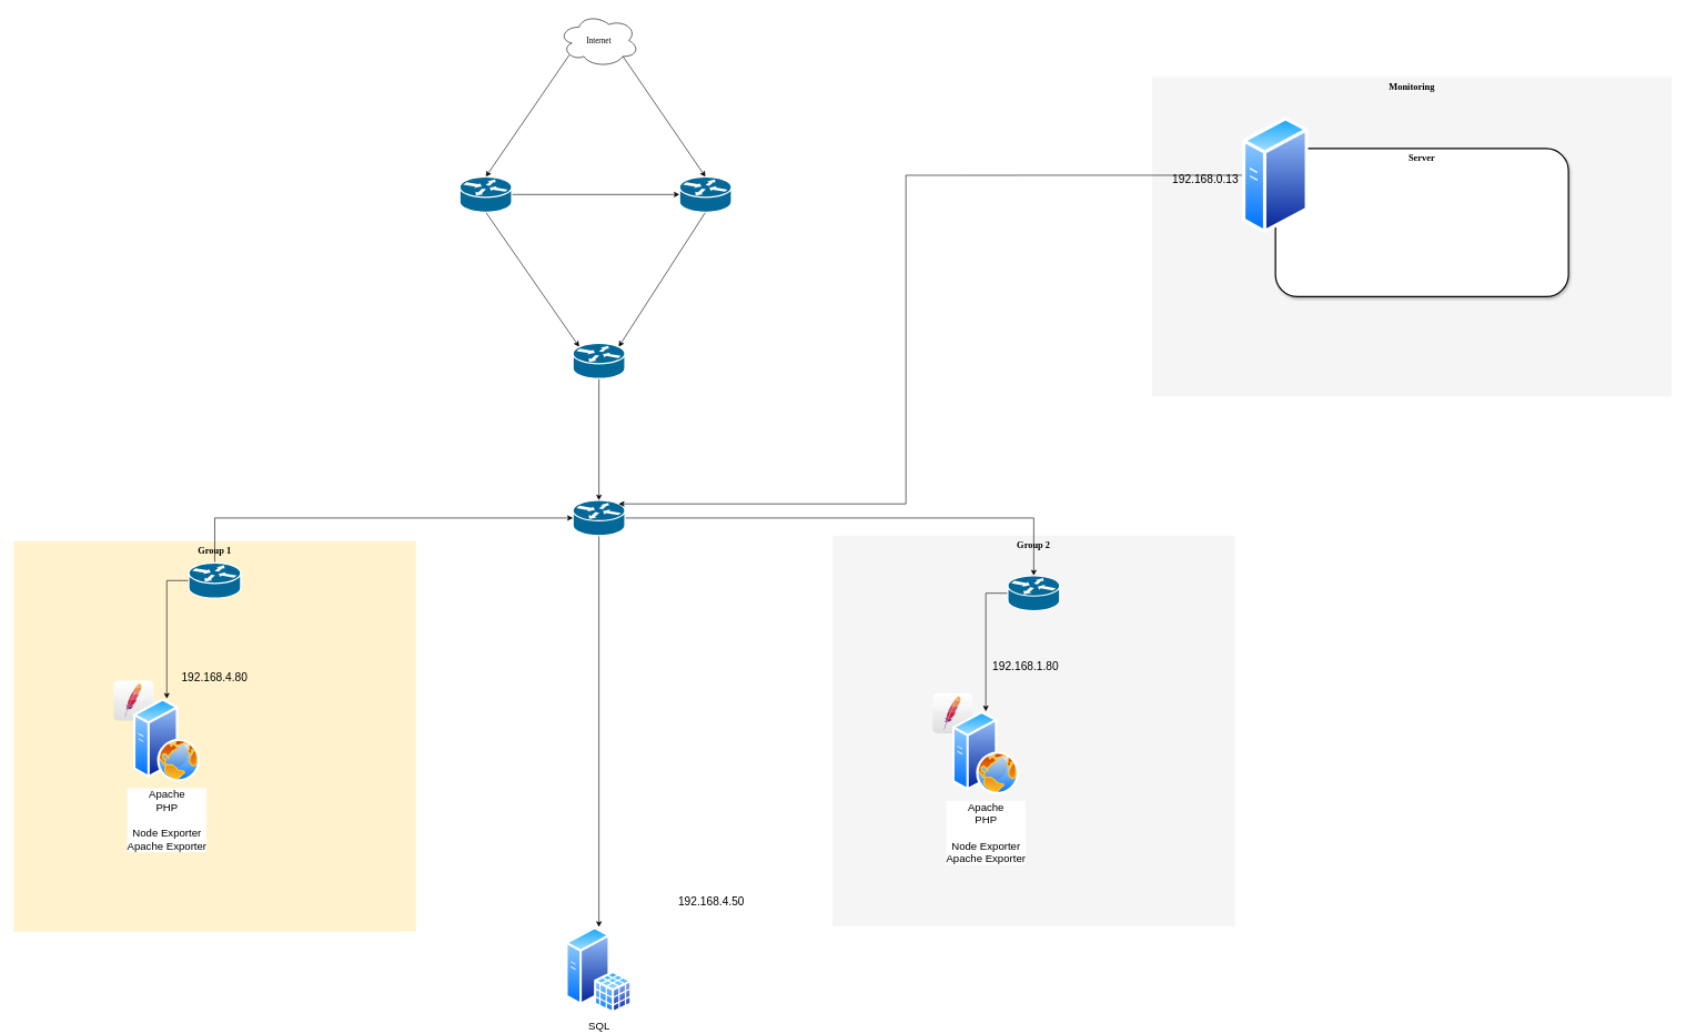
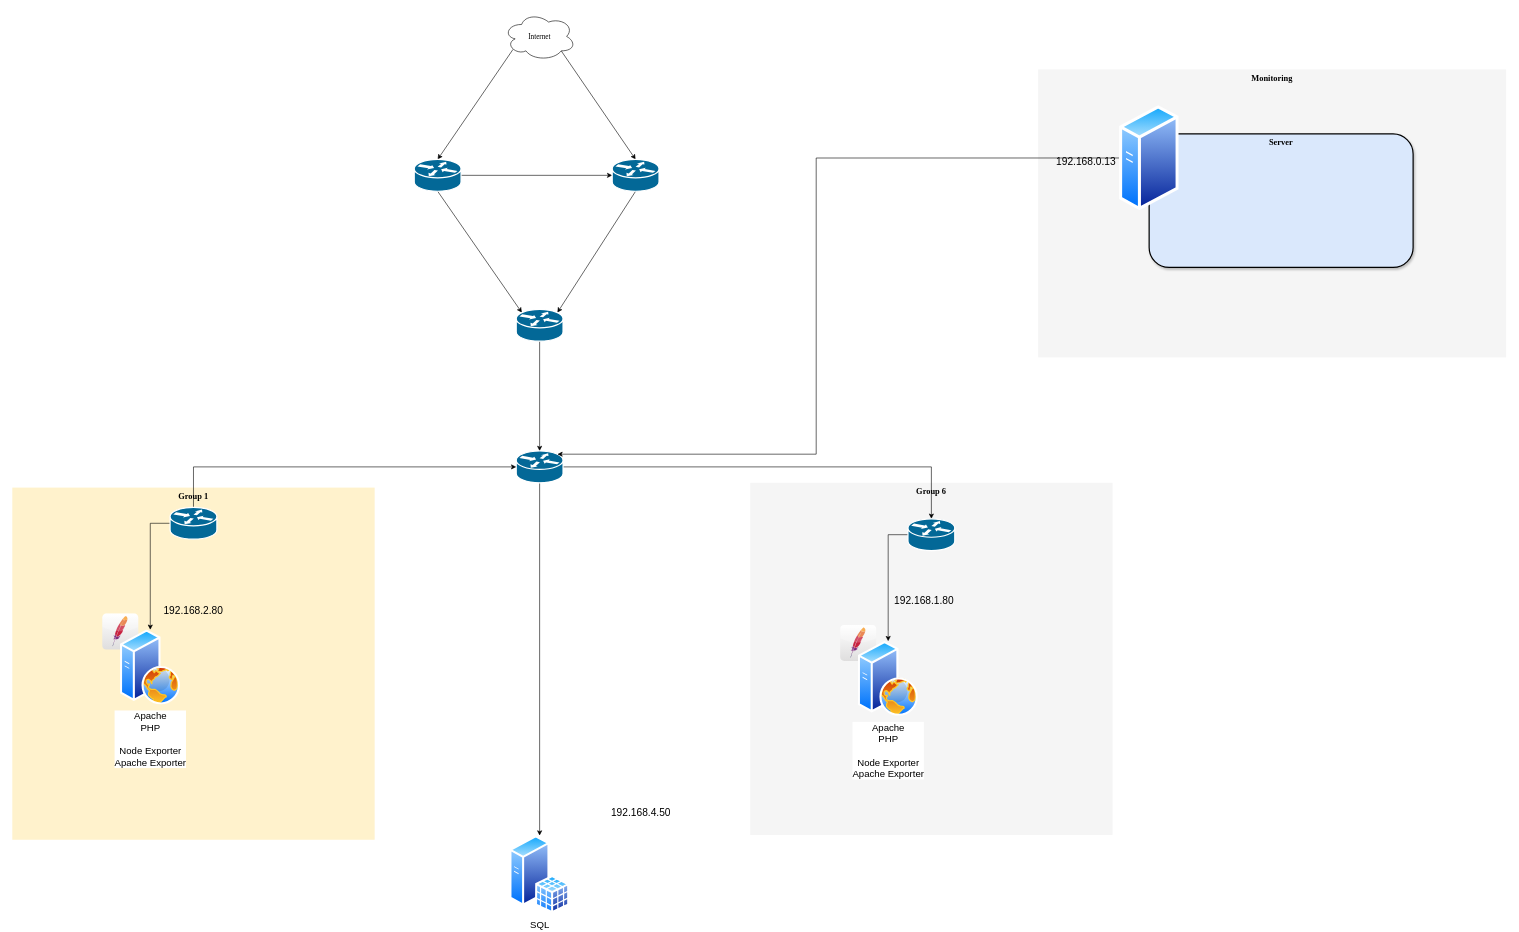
  <mxCell id="0" />
  <mxCell id="1" parent="0" />
- <mxCell id="2" value="Group 2" style="whiteSpace=wrap;html=1;rounded=0;shadow=0;comic=0;strokeWidth=1;fontFamily=Verdana;fontSize=14;fillColor=#f5f5f5;strokeColor=none;fontStyle=1;verticalAlign=top;" parent="1" vertex="1"><mxGeometry x="1250" y="804" width="604" height="587" as="geometry" /></mxCell>
+ <mxCell id="2" value="Group 6" style="whiteSpace=wrap;html=1;rounded=0;shadow=0;comic=0;strokeWidth=1;fontFamily=Verdana;fontSize=14;fillColor=#f5f5f5;strokeColor=none;fontStyle=1;verticalAlign=top;" parent="1" vertex="1"><mxGeometry x="1250" y="804" width="604" height="587" as="geometry" /></mxCell>
  <mxCell id="3" value="Group 1" style="whiteSpace=wrap;html=1;rounded=0;shadow=0;comic=0;strokeWidth=1;fontFamily=Verdana;fontSize=14;fillColor=#fff2cc;strokeColor=none;fontStyle=1;verticalAlign=top;" parent="1" vertex="1"><mxGeometry x="20" y="812" width="604" height="587" as="geometry" /></mxCell>
  <mxCell id="4" style="edgeStyle=none;html=1;labelBackgroundColor=none;startFill=0;endArrow=none;endFill=0;strokeWidth=2;fontFamily=Verdana;fontSize=12;" parent="1" edge="1"><mxGeometry relative="1" as="geometry"><mxPoint x="820" y="426.452" as="targetPoint" /></mxGeometry></mxCell>
  <mxCell id="5" style="edgeStyle=none;html=1;labelBackgroundColor=none;startFill=0;endArrow=none;endFill=0;strokeWidth=2;fontFamily=Verdana;fontSize=12;" parent="1" edge="1"><mxGeometry relative="1" as="geometry"><mxPoint x="823.671" y="401" as="targetPoint" /></mxGeometry></mxCell>
  <mxCell id="6" style="edgeStyle=none;html=1;labelBackgroundColor=none;startFill=0;endArrow=none;endFill=0;strokeWidth=2;fontFamily=Verdana;fontSize=12;" parent="1" edge="1"><mxGeometry relative="1" as="geometry"><mxPoint x="919.235" y="317" as="sourcePoint" /></mxGeometry></mxCell>
  <mxCell id="7" style="edgeStyle=none;html=1;labelBackgroundColor=none;startFill=0;endArrow=none;endFill=0;strokeWidth=2;fontFamily=Verdana;fontSize=12;" parent="1" edge="1"><mxGeometry relative="1" as="geometry"><mxPoint x="1140" y="291" as="sourcePoint" /></mxGeometry></mxCell>
  <mxCell id="8" style="edgeStyle=none;html=1;labelBackgroundColor=none;startFill=0;endArrow=none;endFill=0;strokeWidth=2;fontFamily=Verdana;fontSize=12;" parent="1" edge="1"><mxGeometry relative="1" as="geometry"><mxPoint x="1040" y="444" as="targetPoint" /></mxGeometry></mxCell>
  <mxCell id="9" style="edgeStyle=none;html=1;labelBackgroundColor=none;startFill=0;endArrow=none;endFill=0;strokeWidth=2;fontFamily=Verdana;fontSize=12;" parent="1" edge="1"><mxGeometry relative="1" as="geometry"><mxPoint x="820" y="444" as="sourcePoint" /></mxGeometry></mxCell>
  <mxCell id="10" style="edgeStyle=none;html=1;labelBackgroundColor=none;startFill=0;endArrow=none;endFill=0;strokeWidth=2;fontFamily=Verdana;fontSize=12;" parent="1" edge="1"><mxGeometry relative="1" as="geometry"><mxPoint x="510" y="440.092" as="sourcePoint" /></mxGeometry></mxCell>
  <mxCell id="11" style="edgeStyle=none;html=1;labelBackgroundColor=none;startFill=0;endArrow=none;endFill=0;strokeWidth=2;fontFamily=Verdana;fontSize=12;" parent="1" edge="1"><mxGeometry relative="1" as="geometry"><mxPoint x="510" y="457.807" as="sourcePoint" /></mxGeometry></mxCell>
  <mxCell id="12" style="edgeStyle=none;html=1;labelBackgroundColor=none;startFill=0;endArrow=none;endFill=0;strokeWidth=2;fontFamily=Verdana;fontSize=12;" parent="1" edge="1"><mxGeometry relative="1" as="geometry"><mxPoint x="1104" y="444" as="sourcePoint" /></mxGeometry></mxCell>
  <mxCell id="13" style="edgeStyle=none;rounded=0;orthogonalLoop=1;jettySize=auto;html=1;exitX=0.13;exitY=0.77;exitDx=0;exitDy=0;exitPerimeter=0;entryX=0.5;entryY=0;entryDx=0;entryDy=0;entryPerimeter=0;" parent="1" source="15" target="18" edge="1"><mxGeometry relative="1" as="geometry" /></mxCell>
  <mxCell id="14" style="edgeStyle=none;rounded=0;orthogonalLoop=1;jettySize=auto;html=1;exitX=0.8;exitY=0.8;exitDx=0;exitDy=0;exitPerimeter=0;entryX=0.5;entryY=0;entryDx=0;entryDy=0;entryPerimeter=0;" parent="1" source="15" target="20" edge="1"><mxGeometry relative="1" as="geometry" /></mxCell>
  <mxCell id="15" value="Internet" style="ellipse;shape=cloud;whiteSpace=wrap;html=1;rounded=0;shadow=0;comic=0;strokeWidth=1;fontFamily=Verdana;fontSize=12;" parent="1" vertex="1"><mxGeometry x="839" y="20" width="120" height="80" as="geometry" /></mxCell>
  <mxCell id="16" style="edgeStyle=orthogonalEdgeStyle;rounded=0;orthogonalLoop=1;jettySize=auto;html=1;" parent="1" source="18" target="20" edge="1"><mxGeometry relative="1" as="geometry" /></mxCell>
  <mxCell id="17" style="rounded=0;orthogonalLoop=1;jettySize=auto;html=1;exitX=0.5;exitY=1;exitDx=0;exitDy=0;exitPerimeter=0;entryX=0.12;entryY=0.1;entryDx=0;entryDy=0;entryPerimeter=0;" parent="1" source="18" target="22" edge="1"><mxGeometry relative="1" as="geometry" /></mxCell>
  <mxCell id="18" value="" style="shape=mxgraph.cisco.routers.router;html=1;dashed=0;fillColor=#036897;strokeColor=#ffffff;strokeWidth=2;verticalLabelPosition=bottom;verticalAlign=top;rounded=0;shadow=0;comic=0;fontFamily=Verdana;fontSize=12;" parent="1" vertex="1"><mxGeometry x="690" y="265" width="78" height="53" as="geometry" /></mxCell>
  <mxCell id="19" style="rounded=0;orthogonalLoop=1;jettySize=auto;html=1;exitX=0.5;exitY=1;exitDx=0;exitDy=0;exitPerimeter=0;entryX=0.88;entryY=0.1;entryDx=0;entryDy=0;entryPerimeter=0;" parent="1" source="20" target="22" edge="1"><mxGeometry relative="1" as="geometry" /></mxCell>
  <mxCell id="20" value="" style="shape=mxgraph.cisco.routers.router;html=1;dashed=0;fillColor=#036897;strokeColor=#ffffff;strokeWidth=2;verticalLabelPosition=bottom;verticalAlign=top;rounded=0;shadow=0;comic=0;fontFamily=Verdana;fontSize=12;" parent="1" vertex="1"><mxGeometry x="1020" y="265" width="78" height="53" as="geometry" /></mxCell>
  <mxCell id="21" style="edgeStyle=none;rounded=0;orthogonalLoop=1;jettySize=auto;html=1;entryX=0.5;entryY=0;entryDx=0;entryDy=0;entryPerimeter=0;" parent="1" source="22" target="26" edge="1"><mxGeometry relative="1" as="geometry" /></mxCell>
  <mxCell id="22" value="" style="shape=mxgraph.cisco.routers.router;html=1;dashed=0;fillColor=#036897;strokeColor=#ffffff;strokeWidth=2;verticalLabelPosition=bottom;verticalAlign=top;rounded=0;shadow=0;comic=0;fontFamily=Verdana;fontSize=12;" parent="1" vertex="1"><mxGeometry x="860" y="515" width="78" height="53" as="geometry" /></mxCell>
  <mxCell id="23" value="Monitoring" style="whiteSpace=wrap;html=1;rounded=0;shadow=0;comic=0;strokeWidth=1;fontFamily=Verdana;fontSize=14;fillColor=#f5f5f5;strokeColor=none;verticalAlign=top;fontStyle=1" parent="1" vertex="1"><mxGeometry x="1730" y="115" width="780" height="480" as="geometry" /></mxCell>
  <mxCell id="24" style="edgeStyle=orthogonalEdgeStyle;rounded=0;orthogonalLoop=1;jettySize=auto;html=1;entryX=0.5;entryY=0;entryDx=0;entryDy=0;" parent="1" source="26" target="31" edge="1"><mxGeometry relative="1" as="geometry" /></mxCell>
  <mxCell id="25" style="edgeStyle=orthogonalEdgeStyle;rounded=0;orthogonalLoop=1;jettySize=auto;html=1;entryX=0.5;entryY=0;entryDx=0;entryDy=0;entryPerimeter=0;" parent="1" source="26" target="34" edge="1"><mxGeometry relative="1" as="geometry" /></mxCell>
  <mxCell id="26" value="" style="shape=mxgraph.cisco.routers.router;html=1;pointerEvents=1;dashed=0;fillColor=#036897;strokeColor=#ffffff;strokeWidth=2;verticalLabelPosition=bottom;verticalAlign=top;align=center;outlineConnect=0;" parent="1" vertex="1"><mxGeometry x="860" y="751" width="78" height="53" as="geometry" /></mxCell>
  <mxCell id="27" style="edgeStyle=orthogonalEdgeStyle;rounded=0;orthogonalLoop=1;jettySize=auto;html=1;exitX=0;exitY=0.5;exitDx=0;exitDy=0;exitPerimeter=0;" parent="1" source="29" target="32" edge="1"><mxGeometry relative="1" as="geometry" /></mxCell>
  <mxCell id="28" style="edgeStyle=orthogonalEdgeStyle;rounded=0;orthogonalLoop=1;jettySize=auto;html=1;exitX=0.5;exitY=0;exitDx=0;exitDy=0;exitPerimeter=0;entryX=0;entryY=0.5;entryDx=0;entryDy=0;entryPerimeter=0;" parent="1" source="29" target="26" edge="1"><mxGeometry relative="1" as="geometry"><Array as="points"><mxPoint x="322" y="778" /></Array></mxGeometry></mxCell>
  <mxCell id="29" value="" style="shape=mxgraph.cisco.routers.router;html=1;pointerEvents=1;dashed=0;fillColor=#036897;strokeColor=#ffffff;strokeWidth=2;verticalLabelPosition=bottom;verticalAlign=top;align=center;outlineConnect=0;" parent="1" vertex="1"><mxGeometry x="283" y="845" width="78" height="53" as="geometry" /></mxCell>
  <mxCell id="30" value="" style="dashed=0;outlineConnect=0;html=1;align=center;labelPosition=center;verticalLabelPosition=bottom;verticalAlign=top;shape=mxgraph.webicons.apache;gradientColor=#DFDEDE" parent="1" vertex="1"><mxGeometry x="170" y="1022" width="60" height="60" as="geometry" /></mxCell>
  <mxCell id="31" value="SQL" style="aspect=fixed;perimeter=ellipsePerimeter;html=1;align=center;shadow=0;dashed=0;spacingTop=3;image;image=img/lib/active_directory/sql_server.svg;fontSize=16;" parent="1" vertex="1"><mxGeometry x="849" y="1392" width="100" height="129.87" as="geometry" /></mxCell>
  <mxCell id="32" value="Apache&lt;br style=&quot;font-size: 16px;&quot;&gt;PHP&lt;br style=&quot;font-size: 16px;&quot;&gt;&lt;br style=&quot;font-size: 16px;&quot;&gt;Node Exporter&lt;br style=&quot;font-size: 16px;&quot;&gt;Apache Exporter" style="aspect=fixed;perimeter=ellipsePerimeter;html=1;align=center;shadow=0;dashed=0;spacingTop=3;image;image=img/lib/active_directory/web_server.svg;fontSize=16;" parent="1" vertex="1"><mxGeometry x="200" y="1049" width="100" height="125" as="geometry" /></mxCell>
  <mxCell id="33" style="edgeStyle=orthogonalEdgeStyle;rounded=0;orthogonalLoop=1;jettySize=auto;html=1;exitX=0;exitY=0.5;exitDx=0;exitDy=0;exitPerimeter=0;" parent="1" source="34" target="36" edge="1"><mxGeometry relative="1" as="geometry" /></mxCell>
  <mxCell id="34" value="" style="shape=mxgraph.cisco.routers.router;html=1;pointerEvents=1;dashed=0;fillColor=#036897;strokeColor=#ffffff;strokeWidth=2;verticalLabelPosition=bottom;verticalAlign=top;align=center;outlineConnect=0;" parent="1" vertex="1"><mxGeometry x="1513" y="864" width="78" height="53" as="geometry" /></mxCell>
  <mxCell id="35" value="" style="dashed=0;outlineConnect=0;html=1;align=center;labelPosition=center;verticalLabelPosition=bottom;verticalAlign=top;shape=mxgraph.webicons.apache;gradientColor=#DFDEDE" parent="1" vertex="1"><mxGeometry x="1400" y="1041" width="60" height="60" as="geometry" /></mxCell>
  <mxCell id="36" value="Apache&lt;br style=&quot;font-size: 16px;&quot;&gt;PHP&lt;br style=&quot;font-size: 16px;&quot;&gt;&lt;br style=&quot;font-size: 16px;&quot;&gt;Node Exporter&lt;br style=&quot;font-size: 16px;&quot;&gt;Apache Exporter" style="aspect=fixed;perimeter=ellipsePerimeter;html=1;align=center;shadow=0;dashed=0;spacingTop=3;image;image=img/lib/active_directory/web_server.svg;fontSize=16;" parent="1" vertex="1"><mxGeometry x="1430" y="1068" width="100" height="125" as="geometry" /></mxCell>
- <mxCell id="37" value="Server" style="whiteSpace=wrap;html=1;rounded=1;shadow=1;comic=0;strokeWidth=2;fontFamily=Verdana;fontSize=14;verticalAlign=top;fontStyle=1;sketch=0;glass=0;fillColor=#FFFFFF;" parent="1" vertex="1"><mxGeometry x="1915" y="222.5" width="440" height="222.5" as="geometry" /></mxCell>
+ <mxCell id="37" value="Server" style="whiteSpace=wrap;html=1;rounded=1;shadow=1;comic=0;strokeWidth=2;fontFamily=Verdana;fontSize=14;verticalAlign=top;fontStyle=1;sketch=0;glass=0;fillColor=#dae8fc;" parent="1" vertex="1"><mxGeometry x="1915" y="222.5" width="440" height="222.5" as="geometry" /></mxCell>
  <mxCell id="38" style="edgeStyle=orthogonalEdgeStyle;rounded=0;orthogonalLoop=1;jettySize=auto;html=1;exitX=0;exitY=0.5;exitDx=0;exitDy=0;entryX=0.88;entryY=0.1;entryDx=0;entryDy=0;entryPerimeter=0;fontSize=16;" parent="1" source="39" target="26" edge="1"><mxGeometry relative="1" as="geometry"><Array as="points"><mxPoint x="1360" y="263" /><mxPoint x="1360" y="756" /></Array></mxGeometry></mxCell>
  <mxCell id="39" value="" style="perimeter=ellipsePerimeter;html=1;align=center;shadow=0;dashed=0;spacingTop=3;image;image=img/lib/active_directory/generic_server.svg;aspect=fixed;" parent="1" vertex="1"><mxGeometry x="1865" y="175" width="100" height="175.13" as="geometry" /></mxCell>
  <mxCell id="40" value="" style="shape=image;html=1;verticalAlign=top;verticalLabelPosition=bottom;labelBackgroundColor=#ffffff;imageAspect=0;aspect=fixed;image=https://cdn4.iconfinder.com/data/icons/logos-brands-5/24/grafana-128.png;rounded=1;shadow=1;glass=0;sketch=0;strokeColor=#000000;strokeWidth=2;fillColor=#FFFFFF;fontSize=16;" parent="1" vertex="1"><mxGeometry x="2020" y="280" width="110" height="110" as="geometry" /></mxCell>
  <mxCell id="41" value="" style="shape=image;verticalLabelPosition=bottom;labelBackgroundColor=#ffffff;verticalAlign=top;aspect=fixed;imageAspect=0;image=https://cdn.rancher.com/wp-content/uploads/2015/05/27094511/prometheus-logo-square.png;" parent="1" vertex="1"><mxGeometry x="2125" y="253.75" width="160" height="160" as="geometry" /></mxCell>
  <mxCell id="42" value="" style="shape=image;verticalLabelPosition=bottom;labelBackgroundColor=#ffffff;verticalAlign=top;aspect=fixed;imageAspect=0;image=https://cdn.rancher.com/wp-content/uploads/2015/05/27094511/prometheus-logo-square.png;" parent="1" vertex="1"><mxGeometry x="1300" y="1009" width="124" height="124" as="geometry" /></mxCell>
  <mxCell id="43" value="" style="shape=image;verticalLabelPosition=bottom;labelBackgroundColor=#ffffff;verticalAlign=top;aspect=fixed;imageAspect=0;image=https://cdn.rancher.com/wp-content/uploads/2015/05/27094511/prometheus-logo-square.png;" parent="1" vertex="1"><mxGeometry x="70" y="990" width="124" height="124" as="geometry" /></mxCell>
  <mxCell id="44" value="" style="shape=image;verticalLabelPosition=bottom;labelBackgroundColor=#ffffff;verticalAlign=top;aspect=fixed;imageAspect=0;image=https://cdn.rancher.com/wp-content/uploads/2015/05/27094511/prometheus-logo-square.png;" parent="1" vertex="1"><mxGeometry x="750" y="1385" width="124" height="124" as="geometry" /></mxCell>
  <mxCell id="45" value="192.168.0.13" style="text;html=1;strokeColor=none;fillColor=none;align=center;verticalAlign=middle;whiteSpace=wrap;rounded=0;fontSize=17;" vertex="1" parent="1"><mxGeometry x="1790" y="260" width="40" height="20" as="geometry" /></mxCell>
  <mxCell id="46" value="192.168.1.80" style="text;html=1;strokeColor=none;fillColor=none;align=center;verticalAlign=middle;whiteSpace=wrap;rounded=0;fontSize=17;" vertex="1" parent="1"><mxGeometry x="1520" y="991" width="40" height="20" as="geometry" /></mxCell>
- <mxCell id="47" value="192.168.4.80" style="text;html=1;strokeColor=none;fillColor=none;align=center;verticalAlign=middle;whiteSpace=wrap;rounded=0;fontSize=17;" vertex="1" parent="1"><mxGeometry x="302" y="1009" width="40" height="20" as="geometry" /></mxCell>
+ <mxCell id="47" value="192.168.2.80" style="text;html=1;strokeColor=none;fillColor=none;align=center;verticalAlign=middle;whiteSpace=wrap;rounded=0;fontSize=17;" vertex="1" parent="1"><mxGeometry x="302" y="1009" width="40" height="20" as="geometry" /></mxCell>
  <mxCell id="48" value="192.168.4.50" style="text;html=1;strokeColor=none;fillColor=none;align=center;verticalAlign=middle;whiteSpace=wrap;rounded=0;fontSize=17;" vertex="1" parent="1"><mxGeometry x="1048" y="1345" width="40" height="20" as="geometry" /></mxCell>
